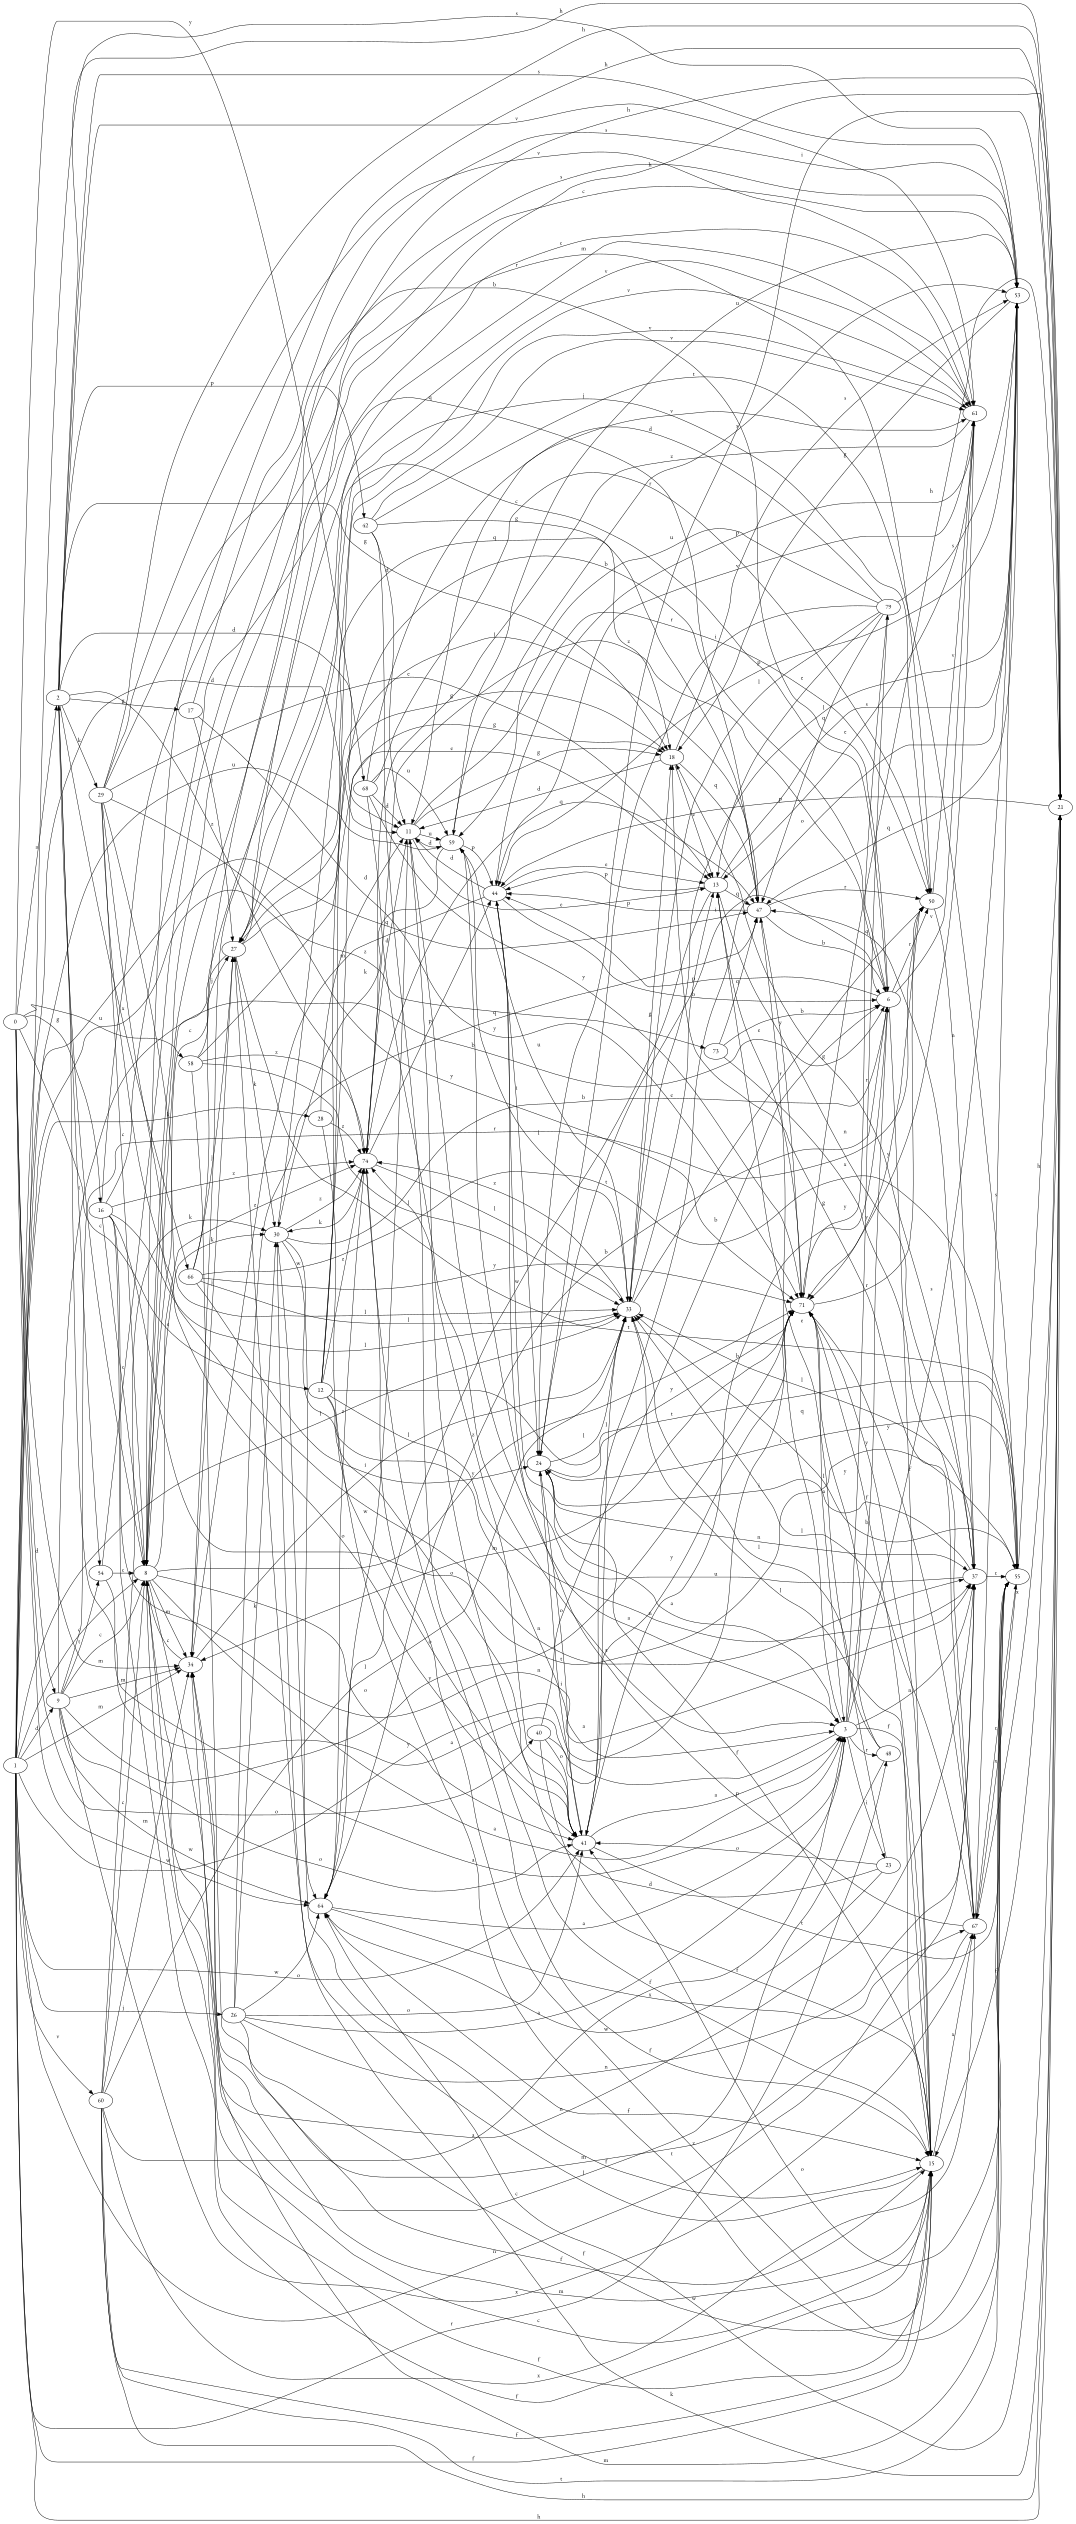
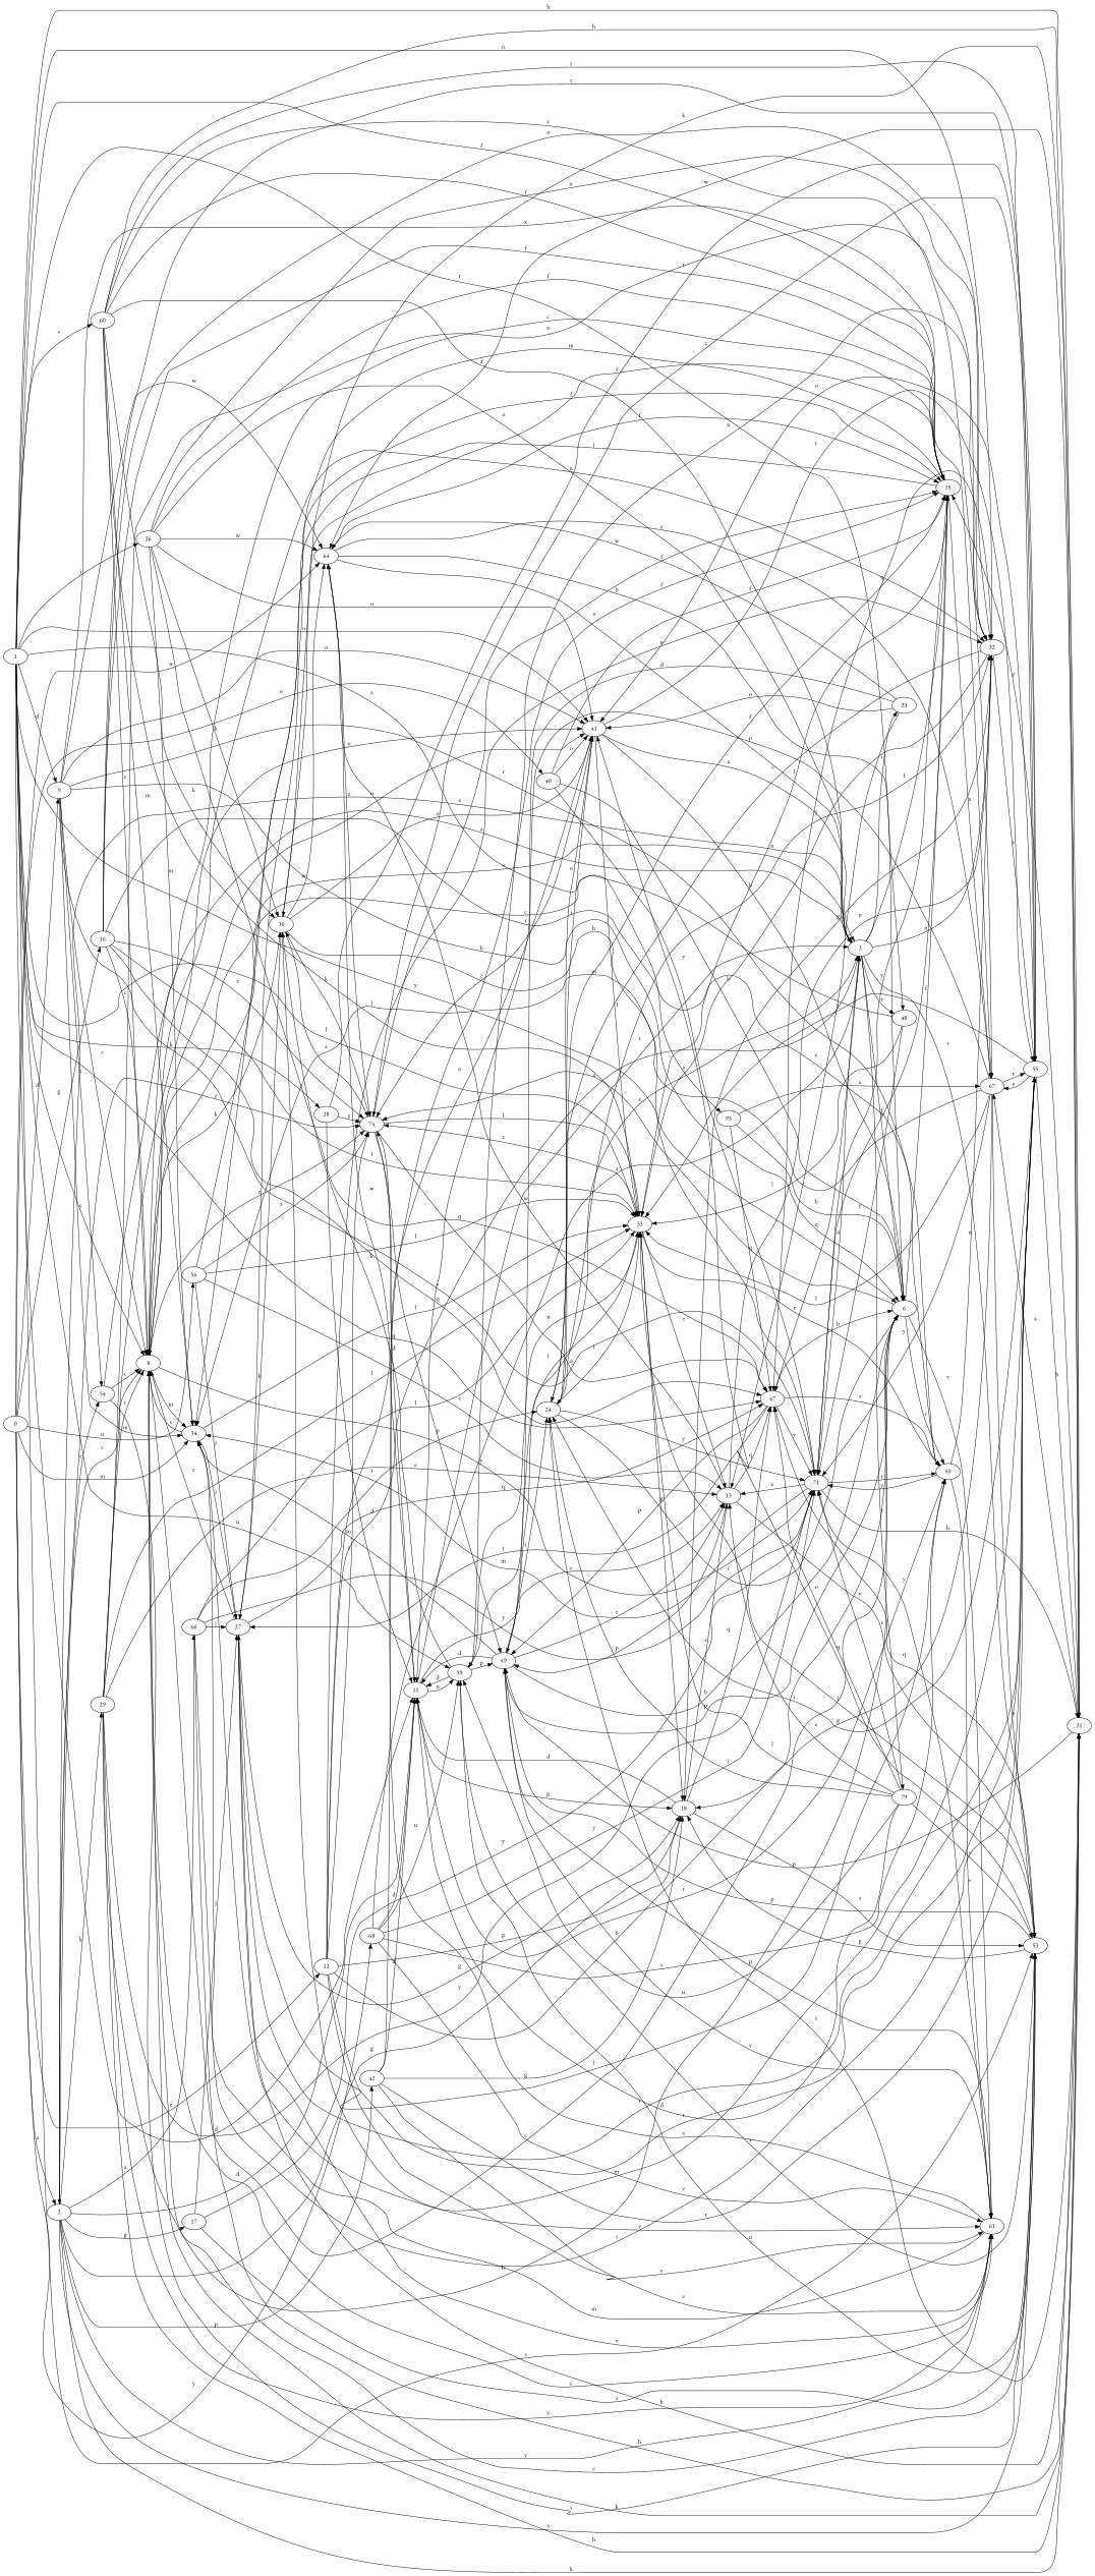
  strict digraph {
    fontname="EB Garamond"
    rankdir=LR
    node [fontname="EB Garamond"]
    edge [fontname="EB Garamond"]
    0
    2
    9
    12
    16
    34
    40
-   58
+   58 [label=56]
    64
    68
    8
    11
    21
    53
    17
    18
    29
    42
    54
    61
    66
    74
    41
    71
    6
    50
    67
-   37
+   37 [label=32]
    3
    55
    15
    33
    47
    27
    13
    59
    1
    26
    28
    48
    60
-   73
+   73 [label=93]
    30
    24
-   44
+   44 [label=49]
    23
    n47 [label=79]
    0 -> 2 [label=a]
    0 -> 9 [label=d]
    0 -> 12 [label=e]
    0 -> 16 [label=g]
    0 -> 34 [label=m]
    0 -> 40 [label=o]
    0 -> 58 [label=u]
    0 -> 64 [label=w]
    0 -> 68 [label=y]
    2 -> 8 [label=c]
    2 -> 11 [label=d]
    2 -> 21 [label=h]
    2 -> 53 [label=s]
    2 -> 17 [label=g]
    2 -> 18 [label=g]
    2 -> 29 [label=k]
    2 -> 42 [label=p]
    2 -> 54 [label=t]
    2 -> 61 [label=v]
    2 -> 66 [label=x]
    2 -> 74 [label=z]
    9 -> 34 [label=m]
    9 -> 64 [label=w]
    9 -> 8 [label=c]
    9 -> 54 [label=t]
    9 -> 41 [label=o]
    9 -> 71 [label=y]
    9 -> 6 [label=b]
    9 -> 50 [label=r]
    9 -> 67 [label=x]
    12 -> 18 [label=g]
    12 -> 61 [label=v]
    12 -> 74 [label=z]
    12 -> 41 [label=o]
    12 -> 6 [label=b]
    12 -> 37 [label=n]
    12 -> 3 [label=a]
    12 -> 55 [label=t]
    16 -> 8 [label=c]
    16 -> 74 [label=z]
    16 -> 50 [label=r]
    16 -> 37 [label=n]
    16 -> 55 [label=t]
    16 -> 15 [label=f]
    16 -> 33 [label=l]
    16 -> 47 [label=q]
    34 -> 8 [label=c]
    34 -> 33 [label=l]
    34 -> 27 [label=j]
    40 -> 41 [label=o]
    40 -> 71 [label=y]
    40 -> 6 [label=b]
    40 -> 15 [label=f]
    58 -> 74 [label=z]
    58 -> 15 [label=f]
    58 -> 33 [label=l]
    58 -> 27 [label=j]
    58 -> 13 [label=e]
    64 -> 74 [label=z]
    64 -> 6 [label=b]
    64 -> 67 [label=x]
    64 -> 3 [label=a]
    64 -> 15 [label=f]
    68 -> 11 [label=d]
    68 -> 61 [label=v]
    68 -> 71 [label=y]
    68 -> 50 [label=r]
    68 -> 3 [label=a]
    68 -> 59 [label=u]
    8 -> 34 [label=m]
    8 -> 21 [label=h]
    8 -> 74 [label=z]
    8 -> 41 [label=o]
    8 -> 71 [label=y]
    8 -> 37 [label=n]
    8 -> 3 [label=a]
-   8 -> 15 [label=f]
    8 -> 30 [label=k]
    11 -> 64 [label=w]
    11 -> 18 [label=g]
    11 -> 50 [label=r]
-   11 -> 3 [label=a]
+   11 -> 3 [label=s]
    11 -> 13 [label=e]
    11 -> 59 [label=u]
    21 -> 64 [label=w]
    21 -> 67 [label=x]
    21 -> 15 [label=f]
    21 -> 30 [label=k]
    21 -> 24 [label=i]
    21 -> 44 [label=p]
    53 -> 8 [label=c]
    53 -> 18 [label=g]
    53 -> 41 [label=o]
    53 -> 33 [label=l]
    53 -> 47 [label=q]
    53 -> 59 [label=u]
    53 -> 44 [label=p]
    17 -> 53 [label=s]
    17 -> 71 [label=y]
    17 -> 27 [label=j]
    18 -> 11 [label=d]
    18 -> 53 [label=s]
    18 -> 47 [label=q]
    18 -> 13 [label=e]
    29 -> 8 [label=c]
    29 -> 21 [label=h]
    29 -> 61 [label=v]
    29 -> 41 [label=o]
    29 -> 71 [label=y]
    29 -> 6 [label=b]
    29 -> 37 [label=n]
    29 -> 33 [label=l]
    29 -> 13 [label=e]
    42 -> 11 [label=d]
    42 -> 18 [label=g]
    42 -> 61 [label=v]
    42 -> 55 [label=t]
    42 -> 15 [label=f]
    54 -> 8 [label=c]
    54 -> 53 [label=s]
    54 -> 3 [label=a]
    61 -> 34 [label=m]
    61 -> 8 [label=c]
    61 -> 74 [label=z]
    61 -> 71 [label=y]
-   61 -> 13 [label=e]
    61 -> 44 [label=p]
    66 -> 21 [label=h]
    66 -> 71 [label=y]
    66 -> 55 [label=t]
    66 -> 33 [label=l]
    66 -> 27 [label=j]
    66 -> 24 [label=i]
    74 -> 11 [label=d]
    74 -> 15 [label=f]
    74 -> 33 [label=l]
    74 -> 47 [label=q]
    74 -> 30 [label=k]
    74 -> 44 [label=p]
    41 -> 74 [label=z]
    41 -> 6 [label=b]
    41 -> 3 [label=a]
    41 -> 55 [label=t]
    41 -> 33 [label=l]
    41 -> 24 [label=i]
    71 -> 34 [label=m]
    71 -> 21 [label=h]
    71 -> 50 [label=r]
    71 -> 3 [label=a]
    71 -> 15 [label=f]
    71 -> 13 [label=e]
    6 -> 8 [label=c]
    6 -> 61 [label=v]
    6 -> 74 [label=z]
    6 -> 50 [label=r]
    6 -> 15 [label=f]
    6 -> 44 [label=p]
    50 -> 61 [label=v]
    50 -> 71 [label=y]
    50 -> 37 [label=n]
    50 -> 27 [label=j]
    67 -> 34 [label=m]
    67 -> 53 [label=s]
    67 -> 18 [label=g]
    67 -> 71 [label=y]
    67 -> 55 [label=t]
    67 -> 33 [label=l]
    67 -> 44 [label=p]
    37 -> 18 [label=g]
    37 -> 55 [label=t]
    37 -> 33 [label=l]
    37 -> 47 [label=q]
    37 -> 59 [label=u]
    37 -> 24 [label=i]
    3 -> 2 [label=a]
    3 -> 53 [label=s]
    3 -> 6 [label=b]
    3 -> 37 [label=n]
    3 -> 15 [label=f]
    3 -> 47 [label=q]
    3 -> 48 [label=r]
    3 -> 23 [label=i]
    3 -> n47 [label=r]
    55 -> 34 [label=m]
    55 -> 21 [label=h]
    55 -> 74 [label=z]
    55 -> 41 [label=o]
    55 -> 67 [label=x]
    55 -> 33 [label=l]
    55 -> 24 [label=i]
    15 -> 34 [label=m]
    15 -> 8 [label=c]
    15 -> 71 [label=y]
    15 -> 67 [label=x]
    15 -> 33 [label=l]
    15 -> 27 [label=j]
    33 -> 18 [label=g]
    33 -> 74 [label=z]
    33 -> 50 [label=r]
    33 -> 13 [label=e]
    33 -> 59 [label=u]
    47 -> 71 [label=y]
    47 -> 6 [label=b]
    47 -> 50 [label=r]
    47 -> 27 [label=j]
    47 -> 44 [label=p]
    27 -> 8 [label=c]
    27 -> 21 [label=h]
    27 -> 18 [label=g]
    27 -> 61 [label=v]
    27 -> 55 [label=t]
    27 -> 47 [label=q]
    27 -> 30 [label=k]
    13 -> 64 [label=w]
    13 -> 53 [label=s]
    13 -> 37 [label=n]
    13 -> 47 [label=q]
    13 -> 44 [label=p]
    59 -> 11 [label=d]
    59 -> 53 [label=s]
    59 -> 33 [label=l]
    59 -> 30 [label=k]
    59 -> 44 [label=p]
    1 -> 9 [label=d]
    1 -> 8 [label=c]
    1 -> 11 [label=d]
    1 -> 21 [label=h]
    1 -> 53 [label=s]
    1 -> 41 [label=o]
    1 -> 71 [label=y]
    1 -> 37 [label=n]
    1 -> 15 [label=f]
    1 -> 33 [label=l]
    1 -> 47 [label=q]
    1 -> 59 [label=u]
    1 -> 26 [label=j]
    1 -> 28 [label=k]
    1 -> 48 [label=r]
    1 -> 60 [label=v]
    1 -> 73 [label=z]
-   1 -> 34 [label=m]
+   26 -> 34 [label=m]
    26 -> 64 [label=w]
    26 -> 41 [label=o]
    26 -> 37 [label=n]
    26 -> 3 [label=a]
    26 -> 15 [label=f]
    26 -> 47 [label=q]
    26 -> 30 [label=k]
    28 -> 11 [label=d]
    28 -> 74 [label=z]
    28 -> 55 [label=t]
    48 -> 8 [label=c]
    48 -> 71 [label=y]
    48 -> 33 [label=l]
    60 -> 34 [label=m]
    60 -> 8 [label=c]
    60 -> 21 [label=h]
    60 -> 67 [label=x]
    60 -> 3 [label=a]
    60 -> 55 [label=t]
    60 -> 15 [label=f]
    60 -> 33 [label=l]
    60 -> 30 [label=k]
    73 -> 6 [label=b]
    73 -> 67 [label=x]
    73 -> 47 [label=q]
    30 -> 64 [label=w]
    30 -> 61 [label=v]
    30 -> 74 [label=z]
    30 -> 41 [label=o]
    30 -> 6 [label=b]
    30 -> 15 [label=f]
    24 -> 41 [label=o]
    24 -> 71 [label=y]
    24 -> 6 [label=i]
    24 -> 37 [label=n]
    24 -> 15 [label=f]
    24 -> 33 [label=l]
    44 -> 34 [label=m]
    44 -> 11 [label=d]
    44 -> 61 [label=v]
    44 -> 6 [label=b]
    44 -> 3 [label=a]
    44 -> 13 [label=e]
    44 -> 24 [label=i]
    23 -> 64 [label=w]
    23 -> 11 [label=d]
    23 -> 41 [label=o]
    23 -> 13 [label=e]
    n47 -> 11 [label=d]
    n47 -> 53 [label=s]
    n47 -> 71 [label=y]
    n47 -> 33 [label=l]
    n47 -> 47 [label=q]
    n47 -> 13 [label=e]
    n47 -> 59 [label=u]
    n47 -> 24 [label=i]
  }
